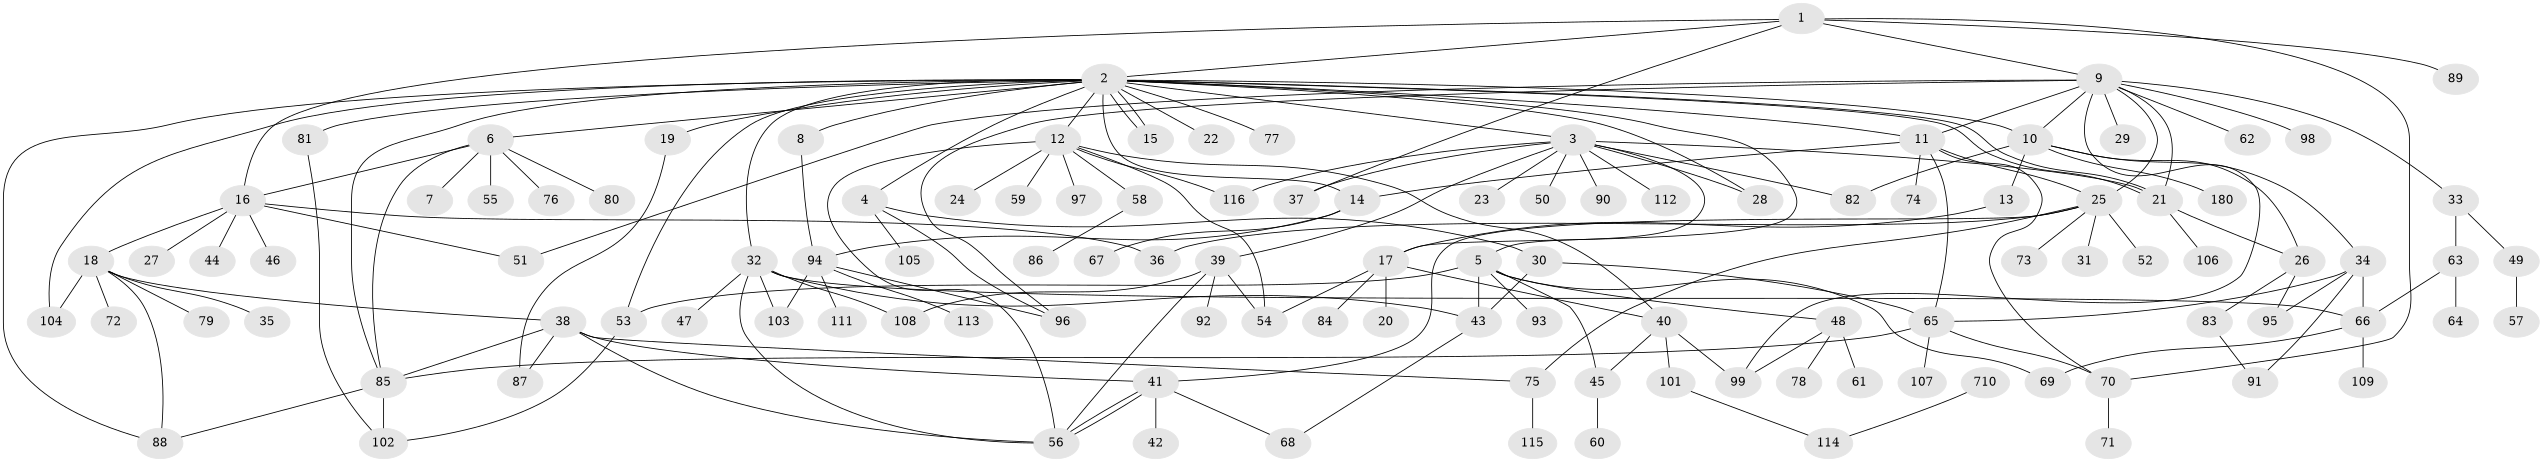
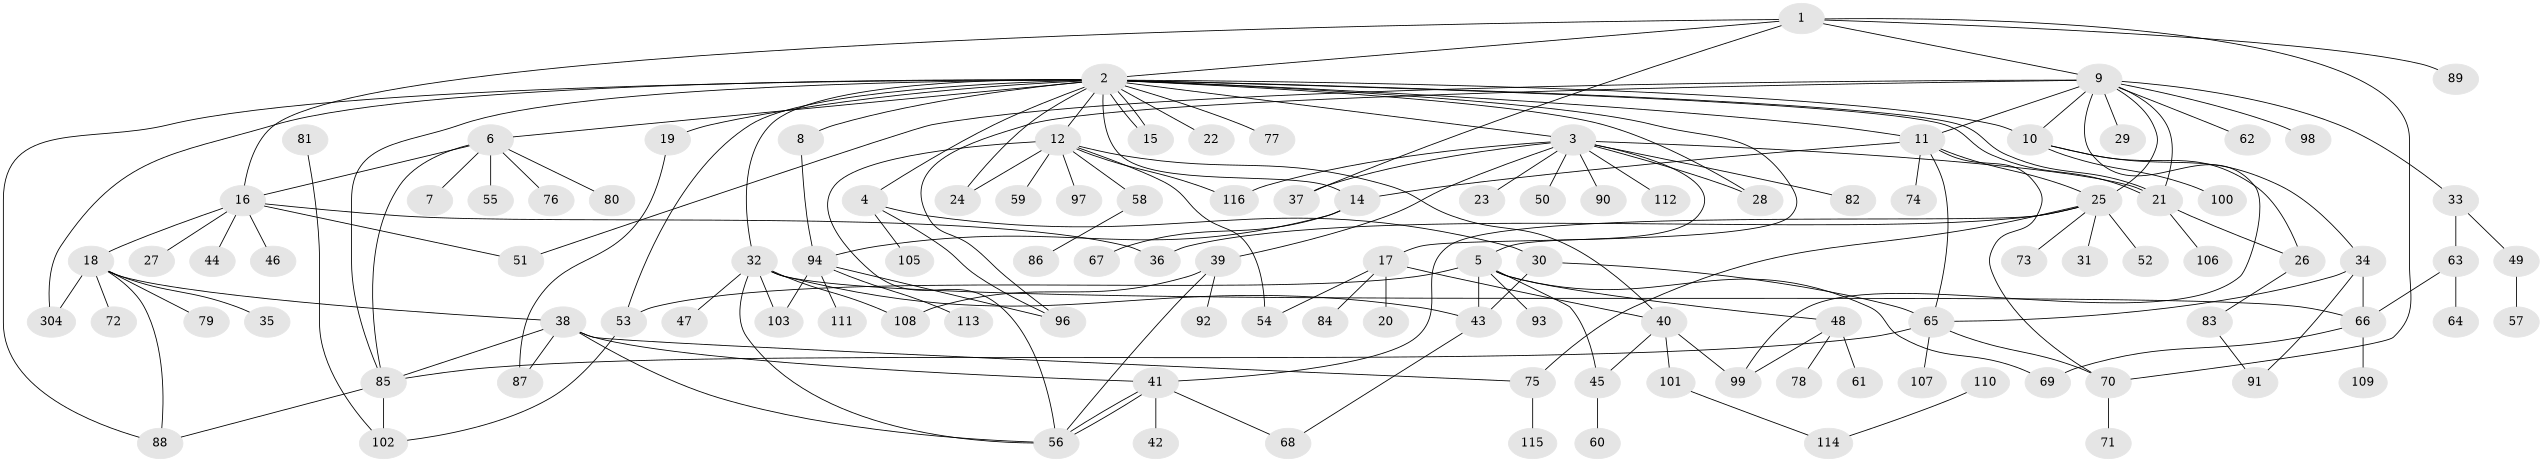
  graph {
    node [color=gray90 style=filled]
    1
    2
    9
    16
    37
    70
    89
    3
    4
    6
    8
    10
    11
    12
    14
    15
    17
    19
    21
    22
    28
    32
    53
    77
    81
    85
    88
-   104
+   104 [label=304]
    96
    25
    29
    33
    51
    62
    98
    99
    18
    27
    36
    44
    46
    71
    5
    23
    39
    50
    82
    90
    112
    116
    30
    105
    7
    55
    76
    80
    94
-   13
    26
    34
-   100 [label=180]
+   100
    65
    74
    24
    40
    54
    56
    58
    59
    97
    67
    20
    84
    87
    106
    43
    47
    66
    103
    108
    102
    45
    48
    69
    93
    92
    68
    60
    61
    78
    111
    113
    31
    41
    52
    73
    75
    49
    63
    83
-   95
    91
    107
    101
    86
    35
    38
    72
    79
    42
    115
    109
    57
    64
    114
-   110 [label=710]
+   110
    1 -- 2
    1 -- 9
    1 -- 16
    1 -- 37
    1 -- 70
    1 -- 89
    2 -- 3
    2 -- 4
    2 -- 6
    2 -- 8
    2 -- 10
    2 -- 11
    2 -- 12
    2 -- 14
    2 -- 15
    2 -- 15
    2 -- 17
    2 -- 19
    2 -- 21
    2 -- 21
    2 -- 22
    2 -- 28
    2 -- 32
    2 -- 53
    2 -- 77
-   2 -- 81
+   2 -- 24
    2 -- 85
    2 -- 88
    2 -- 104
    9 -- 10
    9 -- 11
    9 -- 21
    9 -- 96
    9 -- 25
    9 -- 29
    9 -- 33
    9 -- 51
    9 -- 62
    9 -- 98
    9 -- 99
    16 -- 51
    16 -- 18
    16 -- 27
    16 -- 36
    16 -- 44
    16 -- 46
    70 -- 71
    3 -- 37
    3 -- 21
    3 -- 28
    3 -- 5
    3 -- 23
    3 -- 39
    3 -- 50
    3 -- 82
    3 -- 90
    3 -- 112
    3 -- 116
    4 -- 96
    4 -- 30
    4 -- 105
    6 -- 16
    6 -- 85
    6 -- 7
    6 -- 55
    6 -- 76
    6 -- 80
    8 -- 94
-   10 -- 82
-   10 -- 13
    10 -- 26
    10 -- 34
    10 -- 100
    11 -- 70
    11 -- 14
    11 -- 25
    11 -- 65
    11 -- 74
    12 -- 116
    12 -- 24
    12 -- 40
    12 -- 54
    12 -- 56
    12 -- 58
    12 -- 59
    12 -- 97
    14 -- 94
    14 -- 67
    17 -- 40
    17 -- 54
    17 -- 20
    17 -- 84
    19 -- 87
    21 -- 26
    21 -- 106
    32 -- 56
    32 -- 43
    32 -- 47
    32 -- 66
    32 -- 103
    32 -- 108
    53 -- 102
    81 -- 102
    85 -- 88
    85 -- 102
    25 -- 36
    25 -- 31
    25 -- 41
    25 -- 52
    25 -- 73
    25 -- 75
    33 -- 49
    33 -- 63
    18 -- 88
    18 -- 104
    18 -- 35
    18 -- 38
    18 -- 72
    18 -- 79
    5 -- 53
    5 -- 43
    5 -- 45
    5 -- 48
    5 -- 69
    5 -- 93
-   39 -- 54
    39 -- 56
    39 -- 108
    39 -- 92
    30 -- 65
    30 -- 43
    94 -- 96
    94 -- 103
    94 -- 111
    94 -- 113
-   13 -- 17
    26 -- 83
-   26 -- 95
    34 -- 65
    34 -- 66
-   34 -- 95
    34 -- 91
    65 -- 70
    65 -- 85
    65 -- 107
    40 -- 99
    40 -- 45
    40 -- 101
    58 -- 86
    43 -- 68
    66 -- 69
    66 -- 109
    45 -- 60
    48 -- 99
    48 -- 61
    48 -- 78
    41 -- 56
    41 -- 56
    41 -- 68
    41 -- 42
    75 -- 115
    49 -- 57
    63 -- 66
    63 -- 64
    83 -- 91
    101 -- 114
    38 -- 85
    38 -- 56
    38 -- 87
    38 -- 41
    38 -- 75
    110 -- 114
  }
